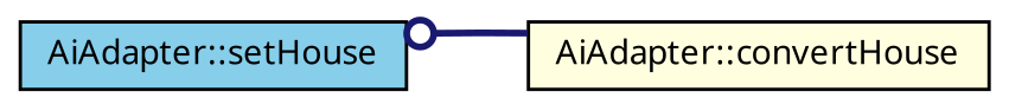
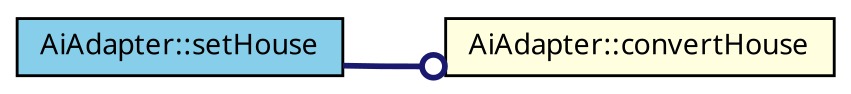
  digraph {
    rankdir=LR
    fontname="Noto Sans"
    node [color=black fontname="Noto Sans" fontsize=10 shape=record style=filled]
    n1 [fillcolor=skyblue fontcolor=black height=0.2 label="AiAdapter::setHouse" width=0.4]
    n2 [fillcolor=lightyellow height=0.2 label="AiAdapter::convertHouse" width=0.4]
-   n2 -> n1 [color=midnightblue fontname="Noto Sans" fontsize=10 labelfontname=Helvetica labelfontsize=10 style=bold arrowhead=odot]
+   n1 -> n2 [color=midnightblue fontname="Noto Sans" fontsize=10 labelfontname=Helvetica labelfontsize=10 style=bold arrowhead=odot]
  }
